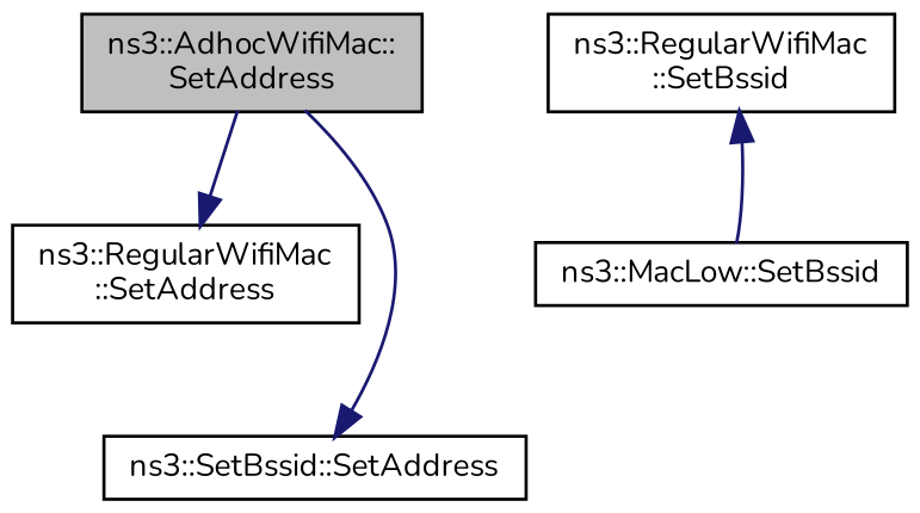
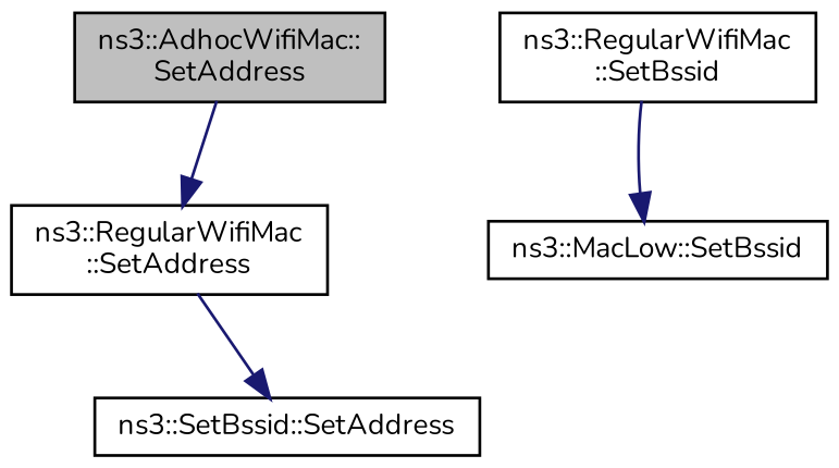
  digraph {
    fontname=Nunito
    rankdir=TB
    node [color=black fillcolor=white fontname=Nunito fontsize=10 shape=record style=filled]
    edge [color=midnightblue fontname=Nunito fontsize=10 labelfontname=Helvetica labelfontsize=10 style=solid]
    n1 [fillcolor=grey75 fontcolor=black height=0.2 label="ns3::AdhocWifiMac::\lSetAddress" width=0.4]
    n2 [height=0.2 label="ns3::RegularWifiMac\l::SetAddress" width=0.4]
    n3 [height=0.2 label="ns3::SetBssid::SetAddress" width=0.4]
    n4 [height=0.2 label="ns3::RegularWifiMac\l::SetBssid" width=0.4]
    n5 [height=0.2 label="ns3::MacLow::SetBssid" width=0.4]
    n1 -> n2
-   n1 -> n3
-   n5 -> n4
+   n2 -> n3
+   n4 -> n5
  }
